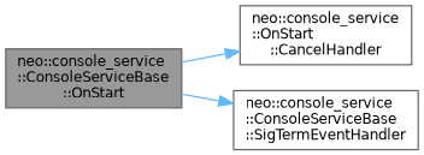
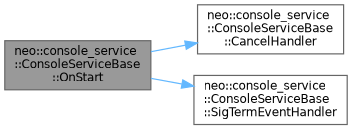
  digraph {
    rankdir=LR
    node [color=grey40 fillcolor=white fontname=Helvetica fontsize=10 shape=box style=filled]
    edge [color=steelblue1 fontname=Helvetica fontsize=10 labelfontname=Helvetica labelfontsize=10 style=solid]
    n1 [color=gray40 fillcolor=grey60 fontcolor=black height=0.2 label="neo::console_service\l::ConsoleServiceBase\l::OnStart" width=0.4]
-   n2 [height=0.2 label="neo::console_service\l::OnStart\l::CancelHandler" width=0.4]
+   n2 [height=0.2 label="neo::console_service\l::ConsoleServiceBase\l::CancelHandler" width=0.4]
    n3 [height=0.2 label="neo::console_service\l::ConsoleServiceBase\l::SigTermEventHandler" width=0.4]
    n1 -> n2
    n1 -> n3
  }
